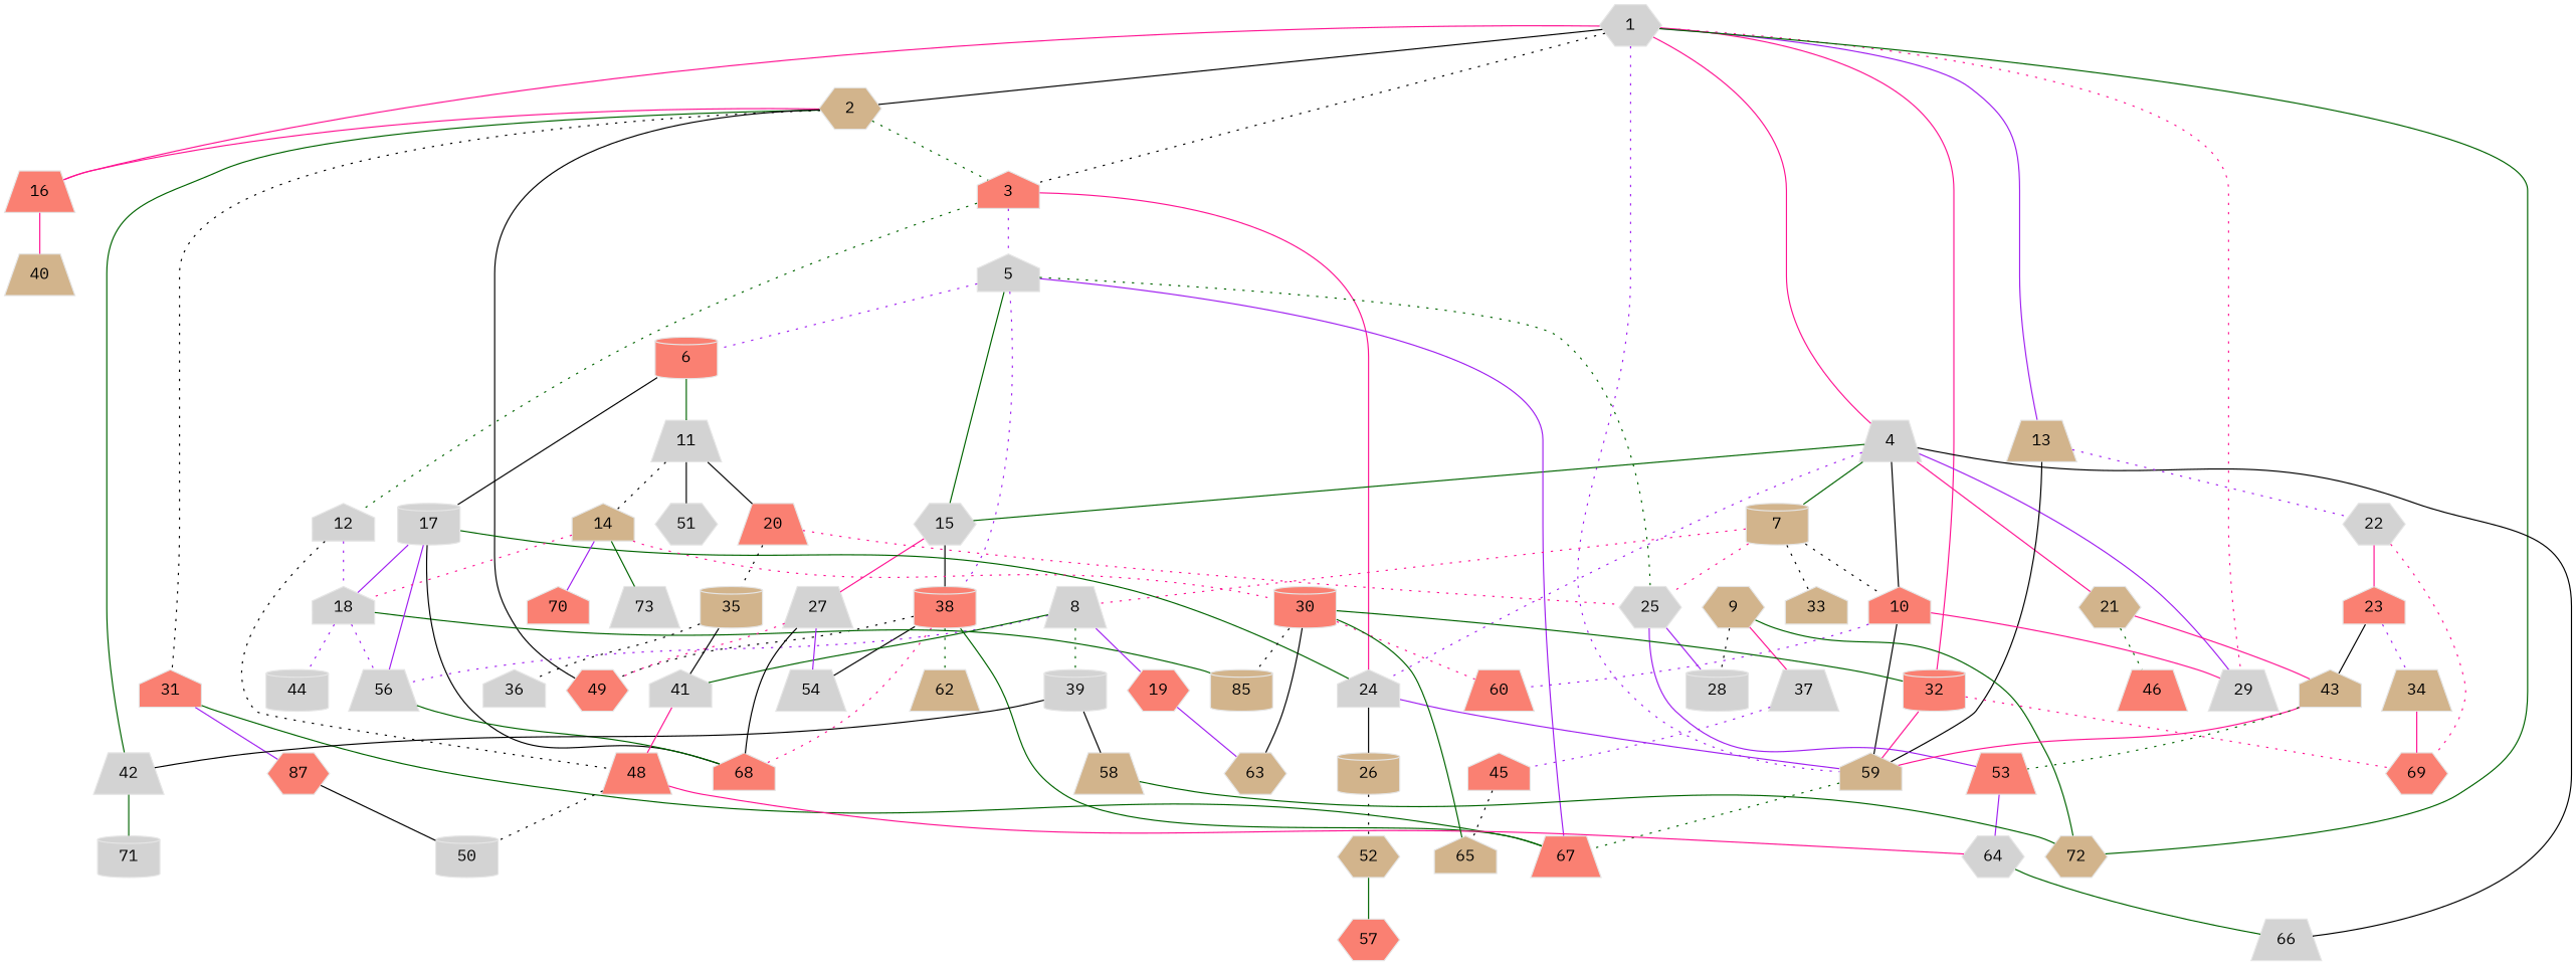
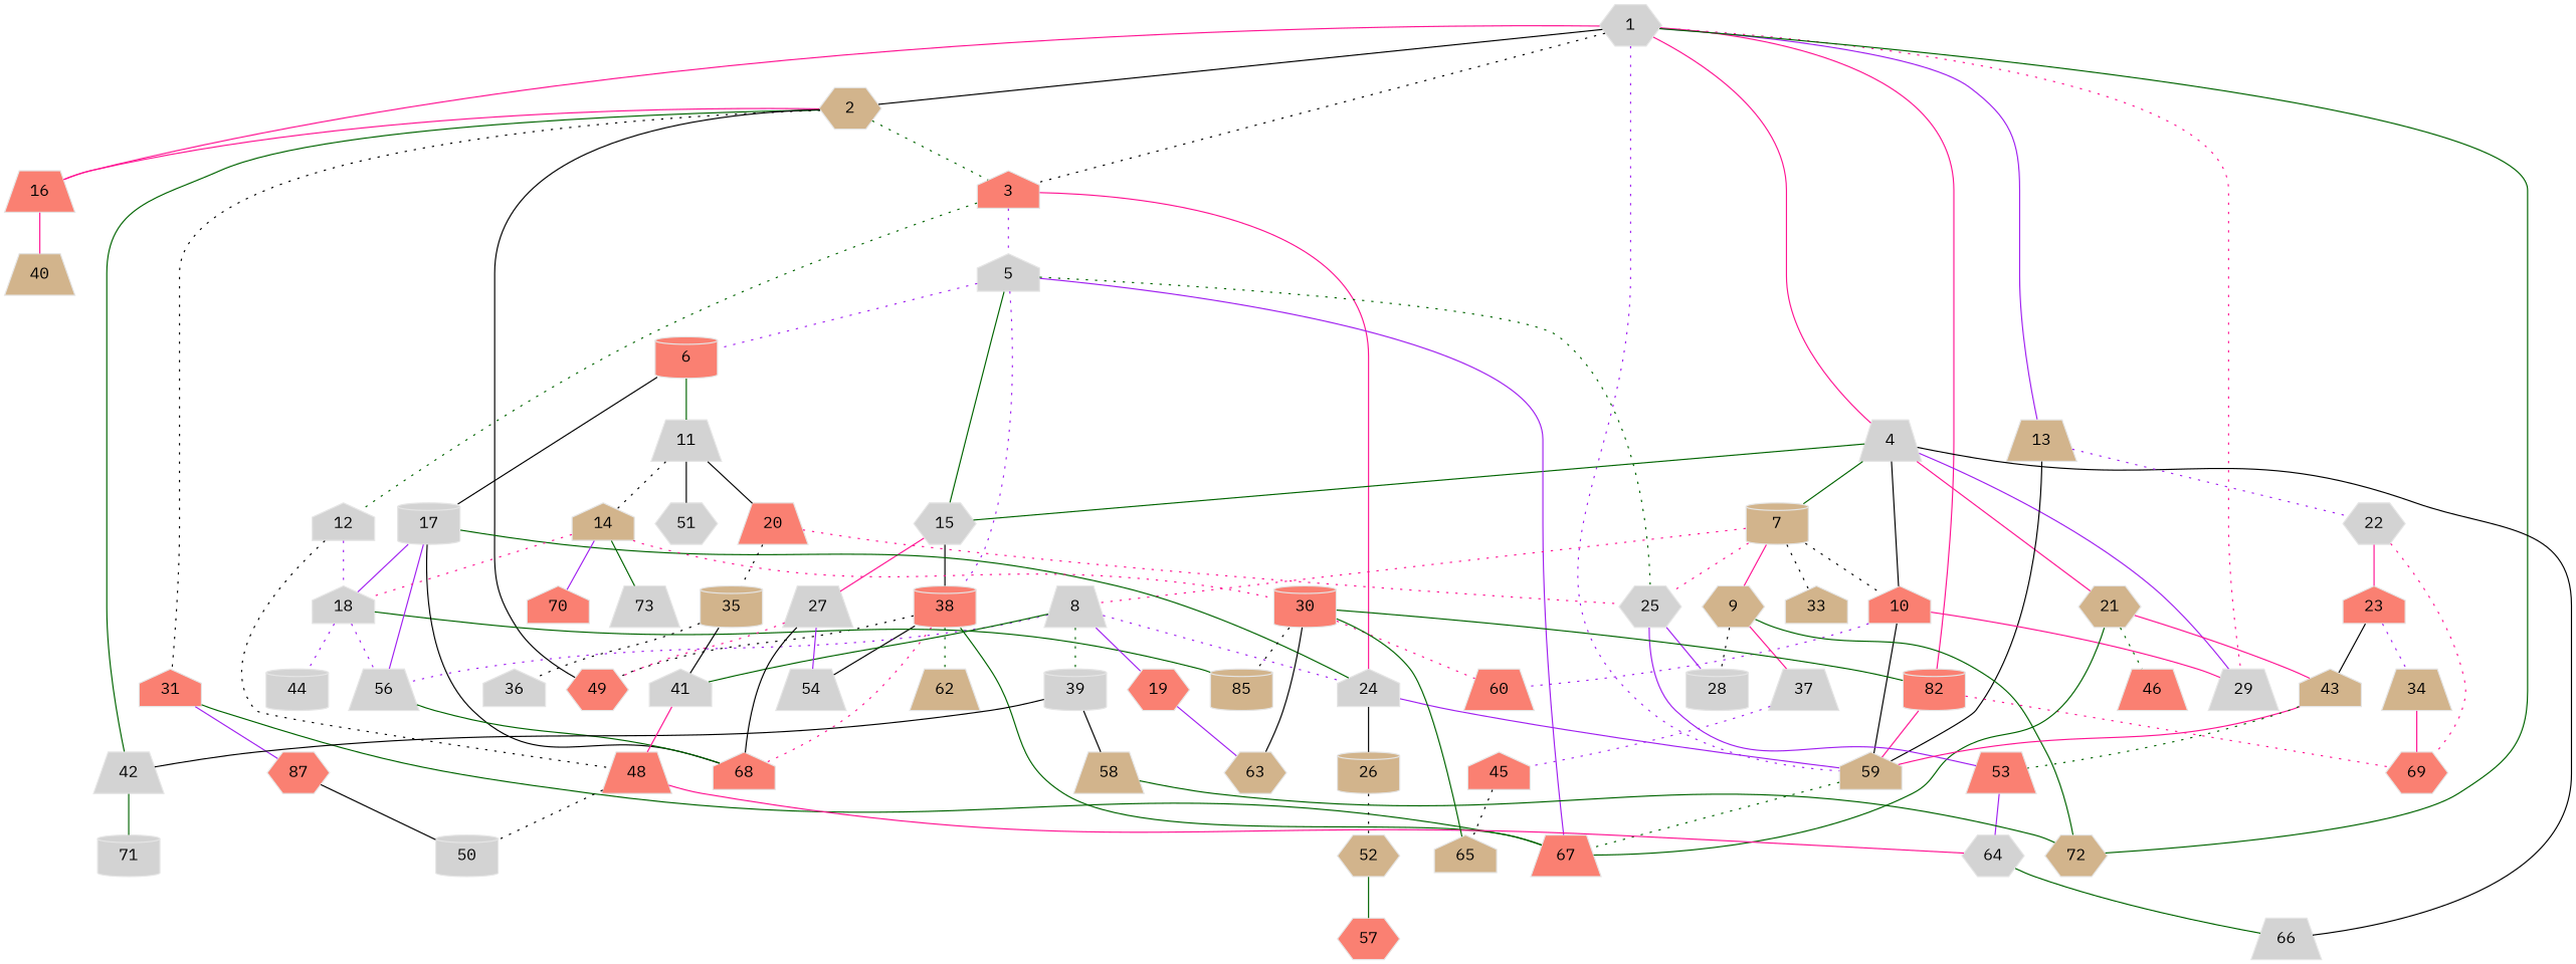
  graph {
    fontname="IBM Plex Mono"
    node [color=gray90 fillcolor=lightgrey fontname="IBM Plex Mono" shape=trapezium style=filled]
    edge [color=black fontname="IBM Plex Mono" style=solid weight=1.0]
    1 [shape=hexagon]
    2 [fillcolor=tan shape=hexagon]
    3 [fillcolor=salmon shape=house]
    4
    13 [fillcolor=tan]
    16 [fillcolor=salmon]
    29
-   32 [fillcolor=salmon shape=cylinder]
+   32 [fillcolor=salmon shape=cylinder label=82]
    59 [fillcolor=tan shape=house]
    72 [fillcolor=tan shape=hexagon]
    31 [fillcolor=salmon shape=house]
    42
    49 [fillcolor=salmon shape=hexagon]
    5 [shape=house]
    12 [shape=house]
    24 [shape=house]
    7 [fillcolor=tan shape=cylinder]
    10 [fillcolor=salmon shape=house]
    15 [shape=hexagon]
    21 [fillcolor=tan shape=hexagon]
    66
    22 [shape=hexagon]
    40 [fillcolor=tan]
    69 [fillcolor=salmon shape=hexagon]
    67 [fillcolor=salmon]
    n26 [fillcolor=salmon label=87 shape=hexagon]
    71 [shape=cylinder]
    6 [fillcolor=salmon shape=cylinder]
    25 [shape=hexagon]
    38 [fillcolor=salmon shape=cylinder]
    18 [shape=house]
    48 [fillcolor=salmon]
    26 [fillcolor=tan shape=cylinder]
    8
    9 [fillcolor=tan shape=hexagon]
    33 [fillcolor=tan shape=house]
    60 [fillcolor=salmon]
    27
    43 [fillcolor=tan shape=house]
    46 [fillcolor=salmon]
    11
    17 [shape=cylinder]
    28 [shape=cylinder]
    53 [fillcolor=salmon]
    68 [fillcolor=salmon shape=house]
    54
    62 [fillcolor=tan]
    14 [fillcolor=tan shape=house]
    20 [fillcolor=salmon]
    51 [shape=hexagon]
    56
    19 [fillcolor=salmon shape=hexagon]
    39 [shape=cylinder]
    41 [shape=house]
    37
    63 [fillcolor=tan shape=hexagon]
    58 [fillcolor=tan]
    45 [fillcolor=salmon shape=house]
    30 [fillcolor=salmon shape=cylinder]
    70 [fillcolor=salmon shape=house]
    73
    35 [fillcolor=tan shape=cylinder]
    44 [shape=cylinder]
    n64 [fillcolor=tan label=85 shape=cylinder]
    50 [shape=cylinder]
    64 [shape=hexagon]
    23 [fillcolor=salmon shape=house]
    65 [fillcolor=tan shape=house]
    36 [shape=house]
    34 [fillcolor=tan]
    52 [fillcolor=tan shape=hexagon]
    57 [fillcolor=salmon shape=hexagon]
    1 -- 2 [weight=3.0]
    1 -- 3 [style=dotted]
    1 -- 4 [color=deeppink]
    1 -- 13 [color=purple]
    1 -- 16 [color=deeppink]
    1 -- 29 [color=deeppink style=dotted]
    1 -- 32 [color=deeppink]
    1 -- 59 [color=purple style=dotted]
    1 -- 72 [color=darkgreen]
    2 -- 3 [color=darkgreen style=dotted]
    2 -- 16 [color=deeppink]
    2 -- 31 [style=dotted]
    2 -- 42 [color=darkgreen]
    2 -- 49
    3 -- 5 [color=purple style=dotted]
    3 -- 12 [color=darkgreen style=dotted]
    3 -- 24 [color=deeppink]
    4 -- 29 [color=purple]
-   4 -- 24 [color=purple style=dotted]
+   8 -- 24 [color=purple style=dotted]
    4 -- 7 [color=darkgreen]
    4 -- 10 [weight=2.0]
    4 -- 15 [color=darkgreen]
    4 -- 21 [color=deeppink]
    4 -- 66
    13 -- 59 [weight=2.0]
    13 -- 22 [color=purple style=dotted]
    16 -- 40 [color=deeppink]
    32 -- 59 [color=deeppink]
    32 -- 69 [color=deeppink style=dotted]
    59 -- 67 [color=darkgreen style=dotted]
    31 -- 67 [color=darkgreen]
    31 -- n26 [color=purple]
    42 -- 71 [color=darkgreen]
    5 -- 15 [color=darkgreen]
    5 -- 67 [color=purple]
    5 -- 6 [color=purple style=dotted]
    5 -- 25 [color=darkgreen style=dotted]
    5 -- 38 [color=purple style=dotted]
    12 -- 18 [color=purple style=dotted]
    12 -- 48 [style=dotted]
    24 -- 59 [color=purple]
    24 -- 26
    7 -- 10 [style=dotted]
    7 -- 25 [color=deeppink style=dotted]
    7 -- 8 [color=deeppink style=dotted]
+   7 -- 9 [color=deeppink]
    7 -- 33 [style=dotted]
    10 -- 29 [color=deeppink]
    10 -- 59
    10 -- 60 [color=purple style=dotted]
    15 -- 38
    15 -- 27 [color=deeppink]
+   21 -- 67 [color=darkgreen]
    21 -- 43 [color=deeppink]
    21 -- 46 [color=darkgreen style=dotted]
    22 -- 69 [color=deeppink style=dotted]
    22 -- 23 [color=deeppink]
    n26 -- 50
    6 -- 11 [color=darkgreen]
    6 -- 17
    25 -- 28 [color=purple]
    25 -- 53 [color=purple]
    38 -- 49 [style=dotted]
    38 -- 67 [color=darkgreen]
    38 -- 68 [color=deeppink style=dotted]
    38 -- 54
    38 -- 62 [color=darkgreen style=dotted weight=2.0]
    18 -- 56 [color=purple style=dotted]
    18 -- 44 [color=purple style=dotted]
    18 -- n64 [color=darkgreen]
    48 -- 50 [style=dotted]
    48 -- 64 [color=deeppink]
    26 -- 52 [style=dotted]
    8 -- 56 [color=purple style=dotted]
    8 -- 19 [color=purple]
    8 -- 39 [color=darkgreen style=dotted weight=2.0]
    8 -- 41 [color=darkgreen]
    9 -- 72 [color=darkgreen]
    9 -- 28 [style=dotted]
    9 -- 37 [color=deeppink]
    27 -- 49 [color=deeppink style=dotted]
    27 -- 68 [weight=2.0]
    27 -- 54 [color=purple]
    43 -- 59 [color=deeppink]
    43 -- 53 [color=darkgreen style=dotted]
    11 -- 14 [style=dotted]
    11 -- 20
    11 -- 51
    17 -- 24 [color=darkgreen]
    17 -- 18 [color=purple weight=2.0]
    17 -- 68
    17 -- 56 [color=purple]
    53 -- 64 [color=purple]
    14 -- 18 [color=deeppink style=dotted]
    14 -- 30 [color=deeppink style=dotted]
    14 -- 70 [color=purple]
    14 -- 73 [color=darkgreen]
    20 -- 25 [color=deeppink style=dotted]
    20 -- 35 [style=dotted]
    56 -- 68 [color=darkgreen]
    19 -- 63 [color=purple]
    39 -- 42
    39 -- 58
    41 -- 48 [color=deeppink]
    37 -- 45 [color=purple style=dotted]
    58 -- 72 [color=darkgreen]
    45 -- 65 [style=dotted]
    30 -- 32 [color=darkgreen]
    30 -- 60 [color=deeppink style=dotted]
    30 -- 63
    30 -- n64 [style=dotted]
    30 -- 65 [color=darkgreen]
    35 -- 41
    35 -- 36 [style=dotted]
    64 -- 66 [color=darkgreen]
    23 -- 43
    23 -- 34 [color=purple style=dotted]
    34 -- 69 [color=deeppink]
    52 -- 57 [color=darkgreen]
  }
